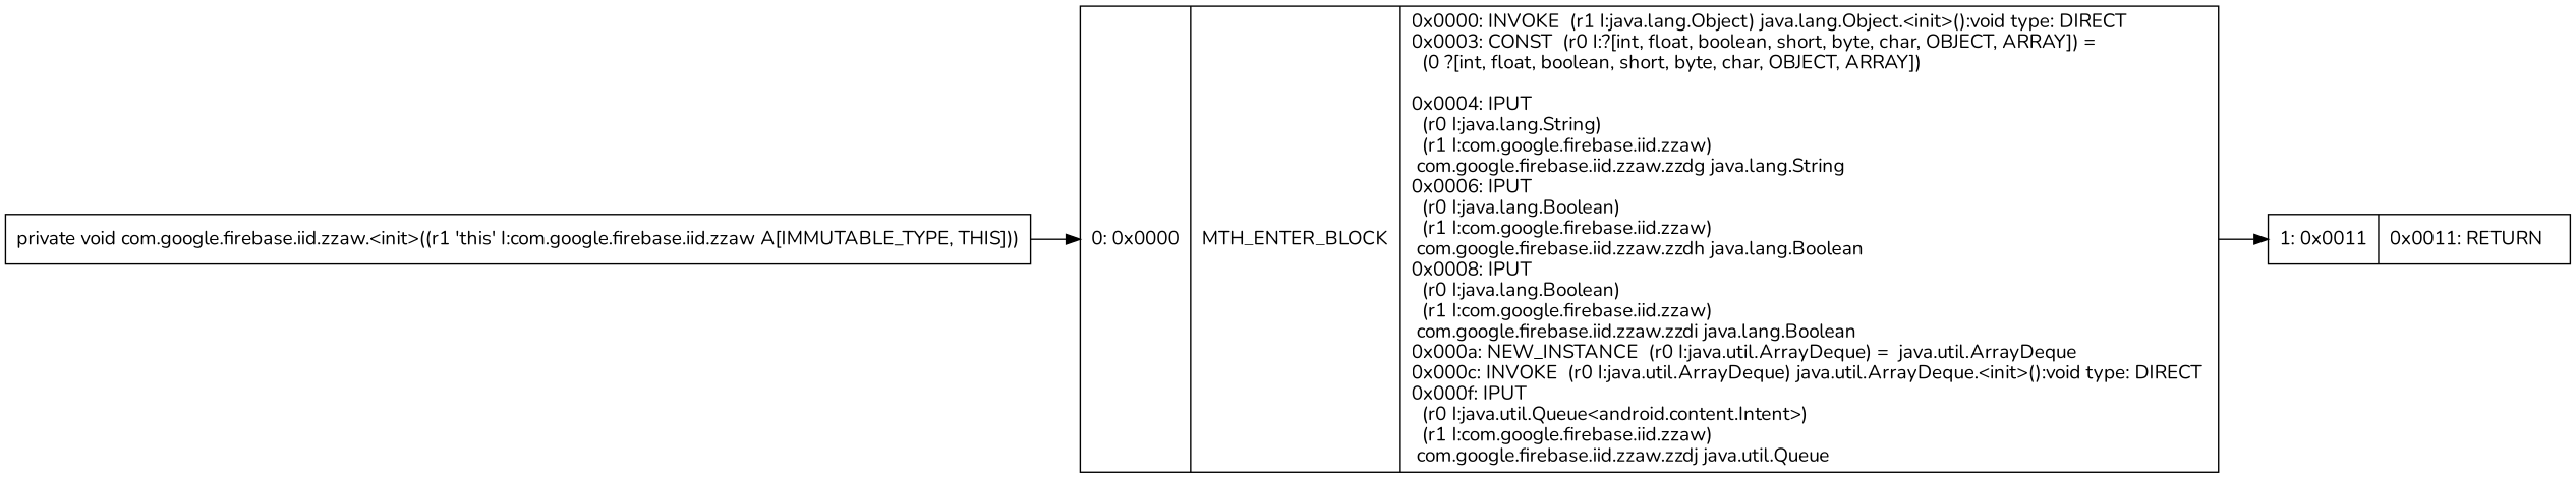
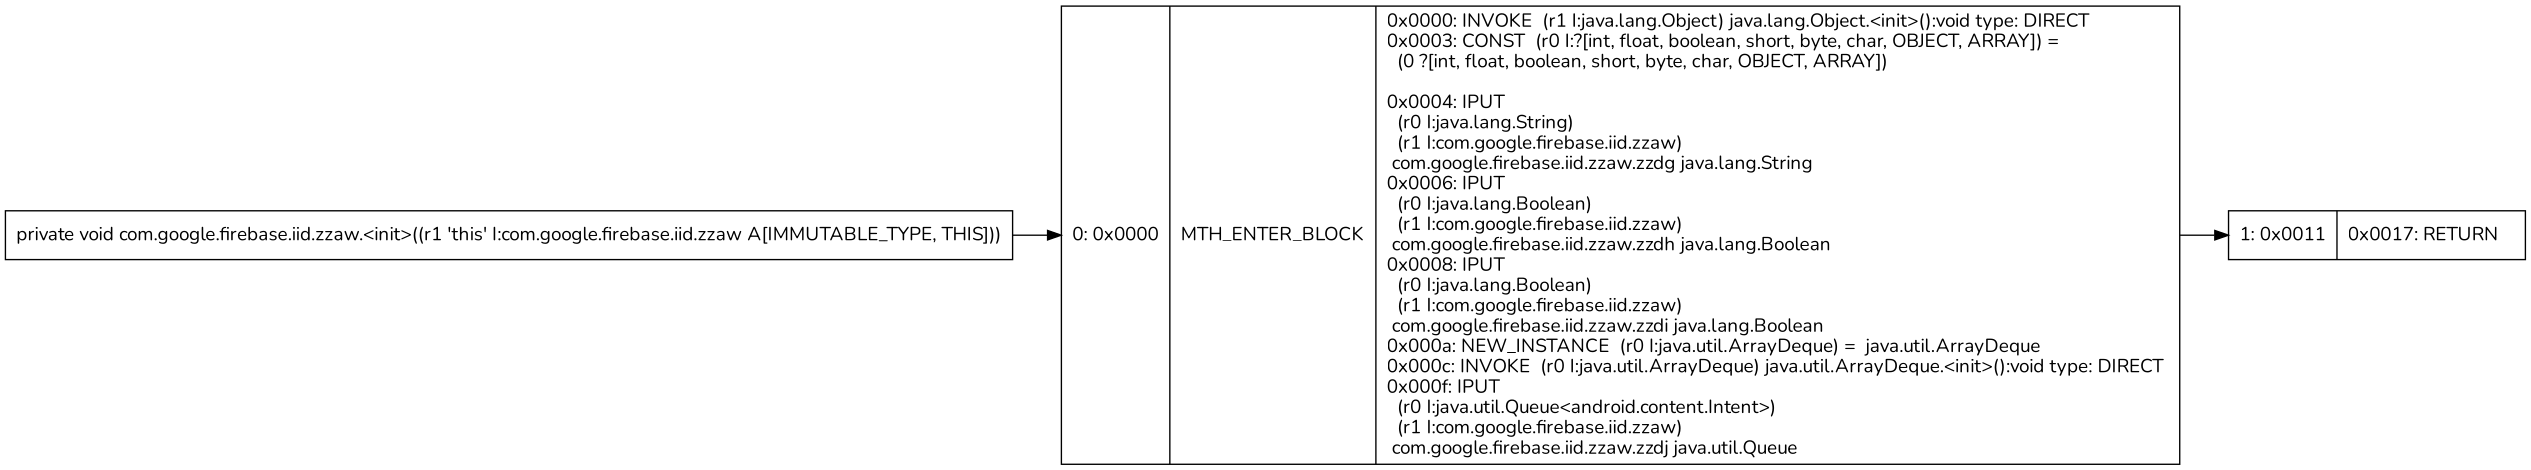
  digraph {
    rankdir=LR
    fontname=Nunito
    node [shape=record fontname=Nunito]
    edge [fontname=Nunito]
    n1 [label="{0\:\ 0x0000|MTH_ENTER_BLOCK\l|0x0000: INVOKE  (r1 I:java.lang.Object) java.lang.Object.\<init\>():void type: DIRECT \l0x0003: CONST  (r0 I:?[int, float, boolean, short, byte, char, OBJECT, ARRAY]) = \l  (0 ?[int, float, boolean, short, byte, char, OBJECT, ARRAY])\l \l0x0004: IPUT  \l  (r0 I:java.lang.String)\l  (r1 I:com.google.firebase.iid.zzaw)\l com.google.firebase.iid.zzaw.zzdg java.lang.String \l0x0006: IPUT  \l  (r0 I:java.lang.Boolean)\l  (r1 I:com.google.firebase.iid.zzaw)\l com.google.firebase.iid.zzaw.zzdh java.lang.Boolean \l0x0008: IPUT  \l  (r0 I:java.lang.Boolean)\l  (r1 I:com.google.firebase.iid.zzaw)\l com.google.firebase.iid.zzaw.zzdi java.lang.Boolean \l0x000a: NEW_INSTANCE  (r0 I:java.util.ArrayDeque) =  java.util.ArrayDeque \l0x000c: INVOKE  (r0 I:java.util.ArrayDeque) java.util.ArrayDeque.\<init\>():void type: DIRECT \l0x000f: IPUT  \l  (r0 I:java.util.Queue\<android.content.Intent\>)\l  (r1 I:com.google.firebase.iid.zzaw)\l com.google.firebase.iid.zzaw.zzdj java.util.Queue \l}"]
-   n2 [label="{1\:\ 0x0011|0x0011: RETURN   \l}"]
+   n2 [label="{1\:\ 0x0011|0x0017: RETURN   \l}"]
    n3 [label="{private void com.google.firebase.iid.zzaw.\<init\>((r1 'this' I:com.google.firebase.iid.zzaw A[IMMUTABLE_TYPE, THIS])) }"]
    n1 -> n2
    n3 -> n1
  }
